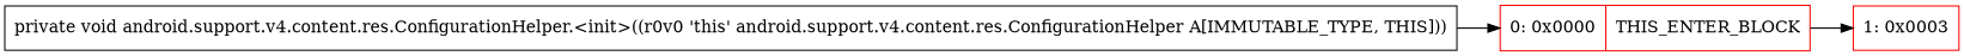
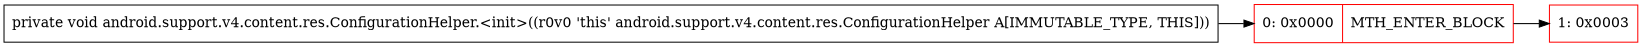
  digraph {
    rankdir=LR
    node [color=red shape=record]
-   n1 [label="{0\:\ 0x0000|THIS_ENTER_BLOCK\l}"]
+   n1 [label="{0\:\ 0x0000|MTH_ENTER_BLOCK\l}"]
    n2 [label="{1\:\ 0x0003}"]
    n3 [label="{private void android.support.v4.content.res.ConfigurationHelper.\<init\>((r0v0 'this' android.support.v4.content.res.ConfigurationHelper A[IMMUTABLE_TYPE, THIS])) }" color=""]
    subgraph cluster_1 {
      label="R(0)"
    }
    n1 -> n2
    n3 -> n1
  }
